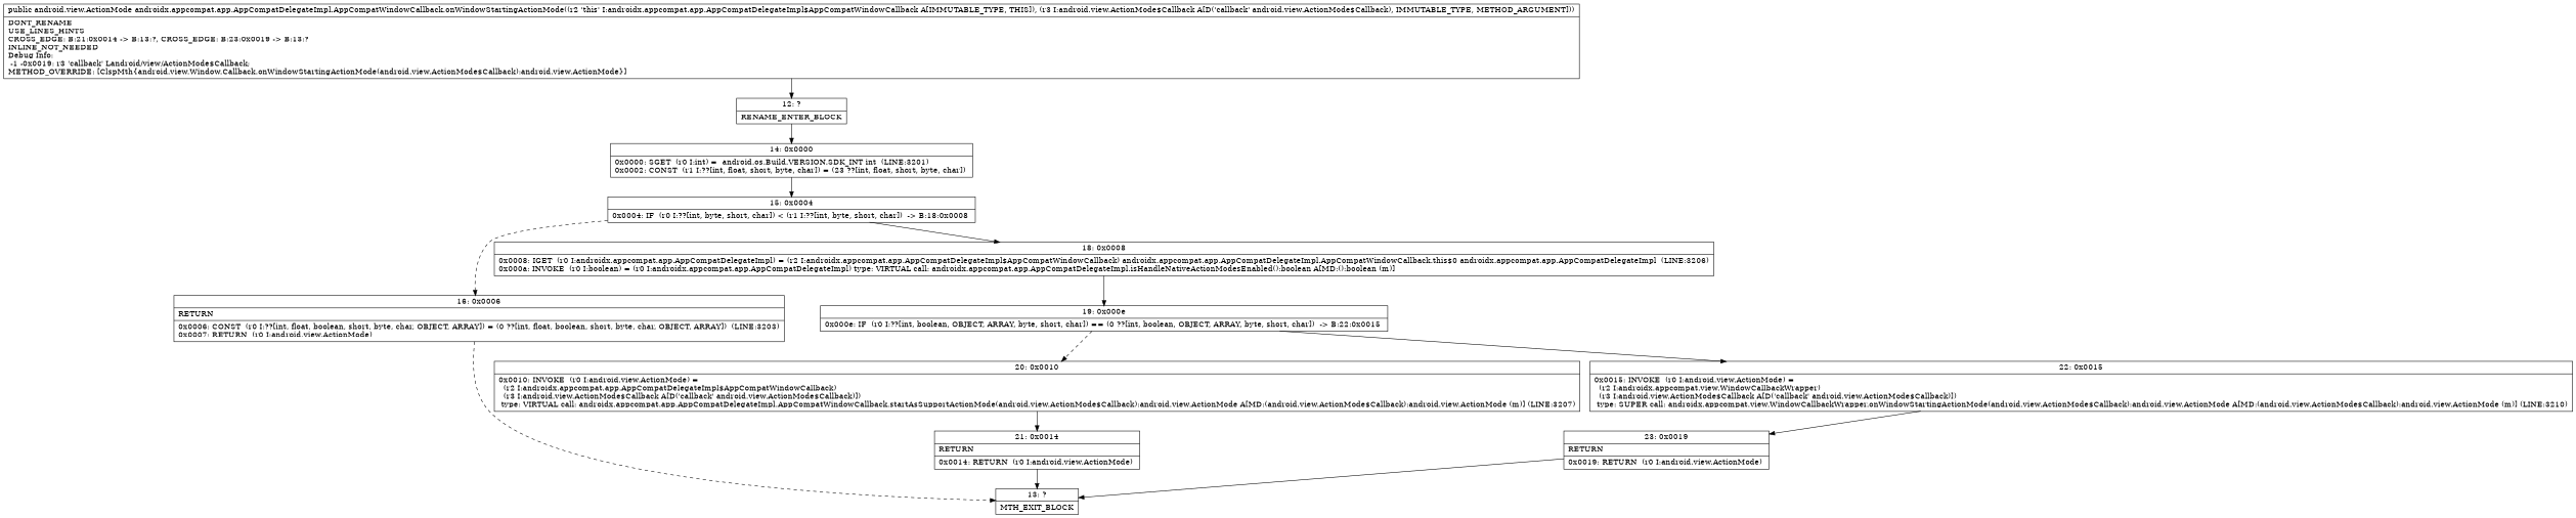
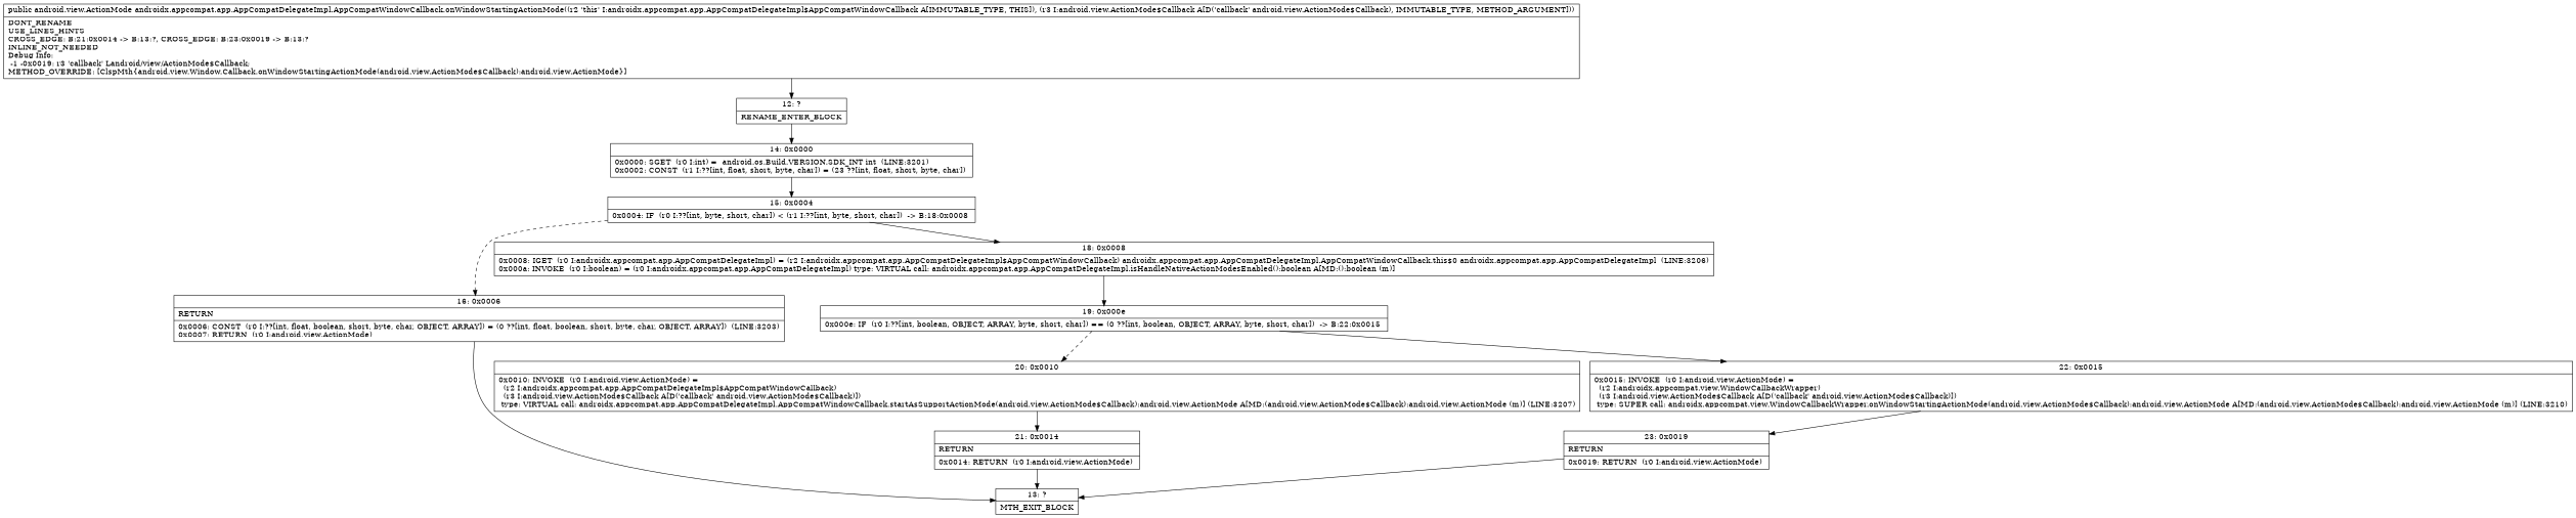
  digraph {
    node [shape=record]
    n1 [label="{12\:\ ?|RENAME_ENTER_BLOCK\l}"]
    n2 [label="{14\:\ 0x0000|0x0000: SGET  (r0 I:int) =  android.os.Build.VERSION.SDK_INT int  (LINE:3201)\l0x0002: CONST  (r1 I:??[int, float, short, byte, char]) = (23 ??[int, float, short, byte, char]) \l}"]
    n3 [label="{15\:\ 0x0004|0x0004: IF  (r0 I:??[int, byte, short, char]) \< (r1 I:??[int, byte, short, char])  \-\> B:18:0x0008 \l}"]
    n4 [label="{16\:\ 0x0006|RETURN\l|0x0006: CONST  (r0 I:??[int, float, boolean, short, byte, char, OBJECT, ARRAY]) = (0 ??[int, float, boolean, short, byte, char, OBJECT, ARRAY])  (LINE:3203)\l0x0007: RETURN  (r0 I:android.view.ActionMode) \l}"]
    n5 [label="{18\:\ 0x0008|0x0008: IGET  (r0 I:androidx.appcompat.app.AppCompatDelegateImpl) = (r2 I:androidx.appcompat.app.AppCompatDelegateImpl$AppCompatWindowCallback) androidx.appcompat.app.AppCompatDelegateImpl.AppCompatWindowCallback.this$0 androidx.appcompat.app.AppCompatDelegateImpl  (LINE:3206)\l0x000a: INVOKE  (r0 I:boolean) = (r0 I:androidx.appcompat.app.AppCompatDelegateImpl) type: VIRTUAL call: androidx.appcompat.app.AppCompatDelegateImpl.isHandleNativeActionModesEnabled():boolean A[MD:():boolean (m)]\l}"]
    n6 [label="{13\:\ ?|MTH_EXIT_BLOCK\l}"]
    n7 [label="{19\:\ 0x000e|0x000e: IF  (r0 I:??[int, boolean, OBJECT, ARRAY, byte, short, char]) == (0 ??[int, boolean, OBJECT, ARRAY, byte, short, char])  \-\> B:22:0x0015 \l}"]
    n8 [label="{20\:\ 0x0010|0x0010: INVOKE  (r0 I:android.view.ActionMode) = \l  (r2 I:androidx.appcompat.app.AppCompatDelegateImpl$AppCompatWindowCallback)\l  (r3 I:android.view.ActionMode$Callback A[D('callback' android.view.ActionMode$Callback)])\l type: VIRTUAL call: androidx.appcompat.app.AppCompatDelegateImpl.AppCompatWindowCallback.startAsSupportActionMode(android.view.ActionMode$Callback):android.view.ActionMode A[MD:(android.view.ActionMode$Callback):android.view.ActionMode (m)] (LINE:3207)\l}"]
    n9 [label="{22\:\ 0x0015|0x0015: INVOKE  (r0 I:android.view.ActionMode) = \l  (r2 I:androidx.appcompat.view.WindowCallbackWrapper)\l  (r3 I:android.view.ActionMode$Callback A[D('callback' android.view.ActionMode$Callback)])\l type: SUPER call: androidx.appcompat.view.WindowCallbackWrapper.onWindowStartingActionMode(android.view.ActionMode$Callback):android.view.ActionMode A[MD:(android.view.ActionMode$Callback):android.view.ActionMode (m)] (LINE:3210)\l}"]
    n10 [label="{21\:\ 0x0014|RETURN\l|0x0014: RETURN  (r0 I:android.view.ActionMode) \l}"]
    n11 [label="{23\:\ 0x0019|RETURN\l|0x0019: RETURN  (r0 I:android.view.ActionMode) \l}"]
    n12 [label="{public android.view.ActionMode androidx.appcompat.app.AppCompatDelegateImpl.AppCompatWindowCallback.onWindowStartingActionMode((r2 'this' I:androidx.appcompat.app.AppCompatDelegateImpl$AppCompatWindowCallback A[IMMUTABLE_TYPE, THIS]), (r3 I:android.view.ActionMode$Callback A[D('callback' android.view.ActionMode$Callback), IMMUTABLE_TYPE, METHOD_ARGUMENT]))  | DONT_RENAME\lUSE_LINES_HINTS\lCROSS_EDGE: B:21:0x0014 \-\> B:13:?, CROSS_EDGE: B:23:0x0019 \-\> B:13:?\lINLINE_NOT_NEEDED\lDebug Info:\l  \-1 \-0x0019: r3 'callback' Landroid\/view\/ActionMode$Callback;\lMETHOD_OVERRIDE: [ClspMth\{android.view.Window.Callback.onWindowStartingActionMode(android.view.ActionMode$Callback):android.view.ActionMode\}]\l}"]
    n1 -> n2
    n2 -> n3
    n3 -> n4 [style=dashed]
    n3 -> n5
-   n4 -> n6 [style=dashed]
+   n4 -> n6
    n5 -> n7
    n7 -> n8 [style=dashed]
    n7 -> n9
    n8 -> n10
    n9 -> n11
    n10 -> n6
    n11 -> n6
    n12 -> n1
  }
